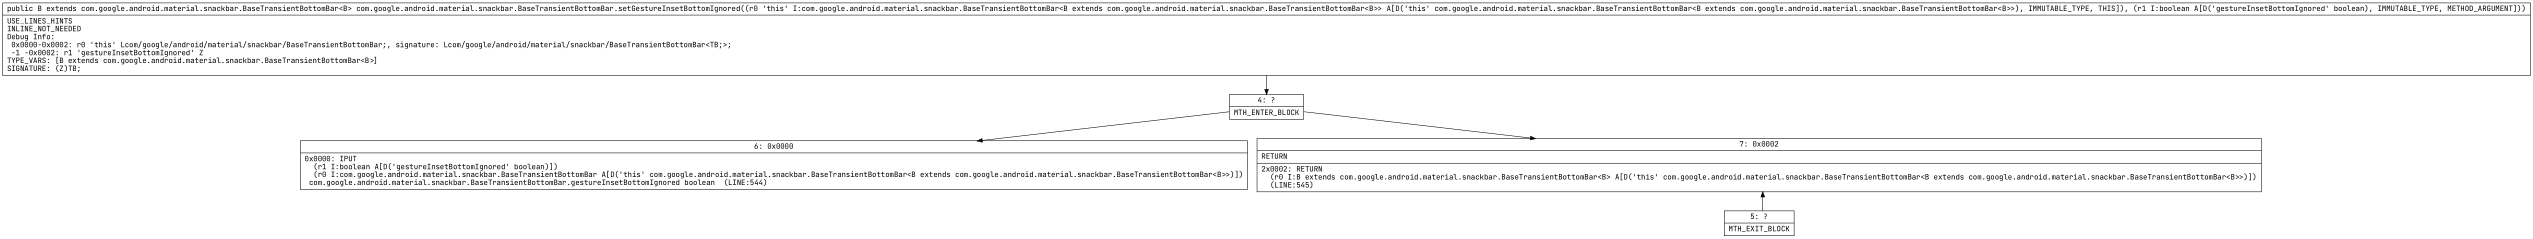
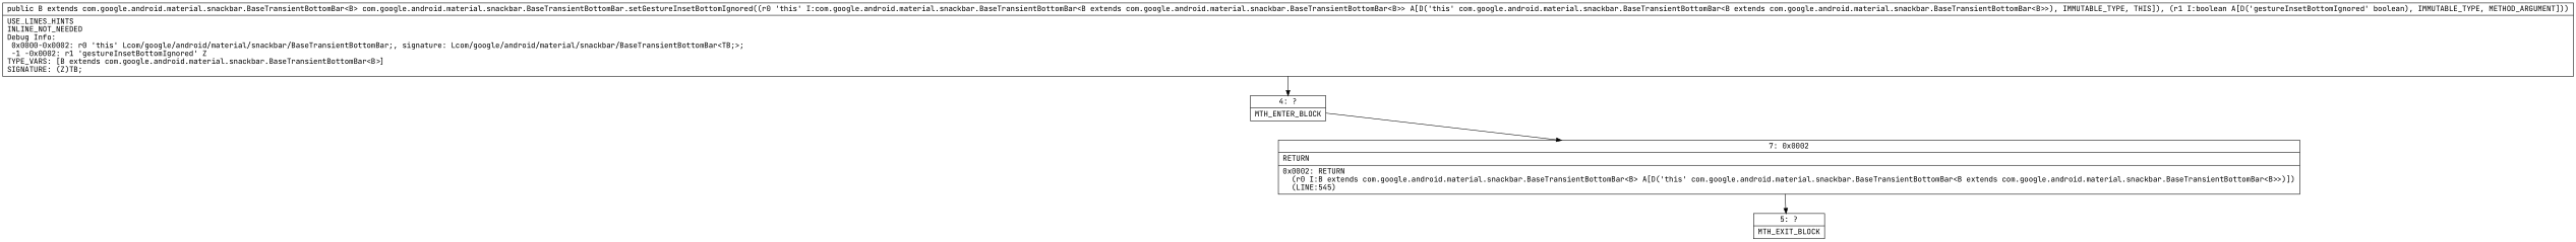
  digraph {
    fontname="JetBrains Mono"
    node [fontname="JetBrains Mono" shape=record]
    edge [fontname="JetBrains Mono"]
    n1 [label="{4\:\ ?|MTH_ENTER_BLOCK\l}"]
-   n2 [label="{6\:\ 0x0000|0x0000: IPUT  \l  (r1 I:boolean A[D('gestureInsetBottomIgnored' boolean)])\l  (r0 I:com.google.android.material.snackbar.BaseTransientBottomBar A[D('this' com.google.android.material.snackbar.BaseTransientBottomBar\<B extends com.google.android.material.snackbar.BaseTransientBottomBar\<B\>\>)])\l com.google.android.material.snackbar.BaseTransientBottomBar.gestureInsetBottomIgnored boolean  (LINE:544)\l}"]
-   n3 [label="{7\:\ 0x0002|RETURN\l|2x0002: RETURN  \l  (r0 I:B extends com.google.android.material.snackbar.BaseTransientBottomBar\<B\> A[D('this' com.google.android.material.snackbar.BaseTransientBottomBar\<B extends com.google.android.material.snackbar.BaseTransientBottomBar\<B\>\>)])\l  (LINE:545)\l}"]
+   n3 [label="{7\:\ 0x0002|RETURN\l|0x0002: RETURN  \l  (r0 I:B extends com.google.android.material.snackbar.BaseTransientBottomBar\<B\> A[D('this' com.google.android.material.snackbar.BaseTransientBottomBar\<B extends com.google.android.material.snackbar.BaseTransientBottomBar\<B\>\>)])\l  (LINE:545)\l}"]
    n4 [label="{5\:\ ?|MTH_EXIT_BLOCK\l}"]
    n5 [label="{public B extends com.google.android.material.snackbar.BaseTransientBottomBar\<B\> com.google.android.material.snackbar.BaseTransientBottomBar.setGestureInsetBottomIgnored((r0 'this' I:com.google.android.material.snackbar.BaseTransientBottomBar\<B extends com.google.android.material.snackbar.BaseTransientBottomBar\<B\>\> A[D('this' com.google.android.material.snackbar.BaseTransientBottomBar\<B extends com.google.android.material.snackbar.BaseTransientBottomBar\<B\>\>), IMMUTABLE_TYPE, THIS]), (r1 I:boolean A[D('gestureInsetBottomIgnored' boolean), IMMUTABLE_TYPE, METHOD_ARGUMENT]))  | USE_LINES_HINTS\lINLINE_NOT_NEEDED\lDebug Info:\l  0x0000\-0x0002: r0 'this' Lcom\/google\/android\/material\/snackbar\/BaseTransientBottomBar;, signature: Lcom\/google\/android\/material\/snackbar\/BaseTransientBottomBar\<TB;\>;\l  \-1 \-0x0002: r1 'gestureInsetBottomIgnored' Z\lTYPE_VARS: [B extends com.google.android.material.snackbar.BaseTransientBottomBar\<B\>]\lSIGNATURE: (Z)TB;\l}"]
-   n1 -> n2
    n1 -> n3
-   n4 -> n3
+   n3 -> n4
    n5 -> n1
  }
